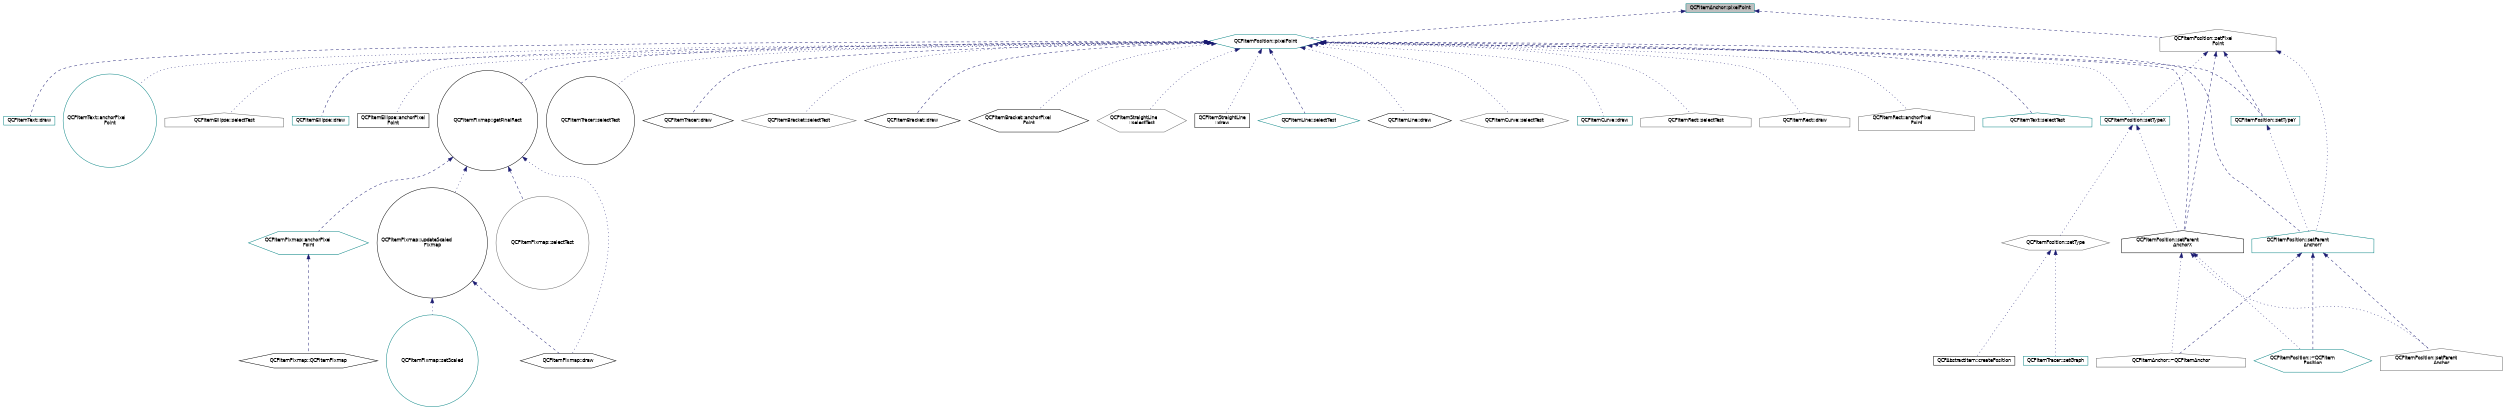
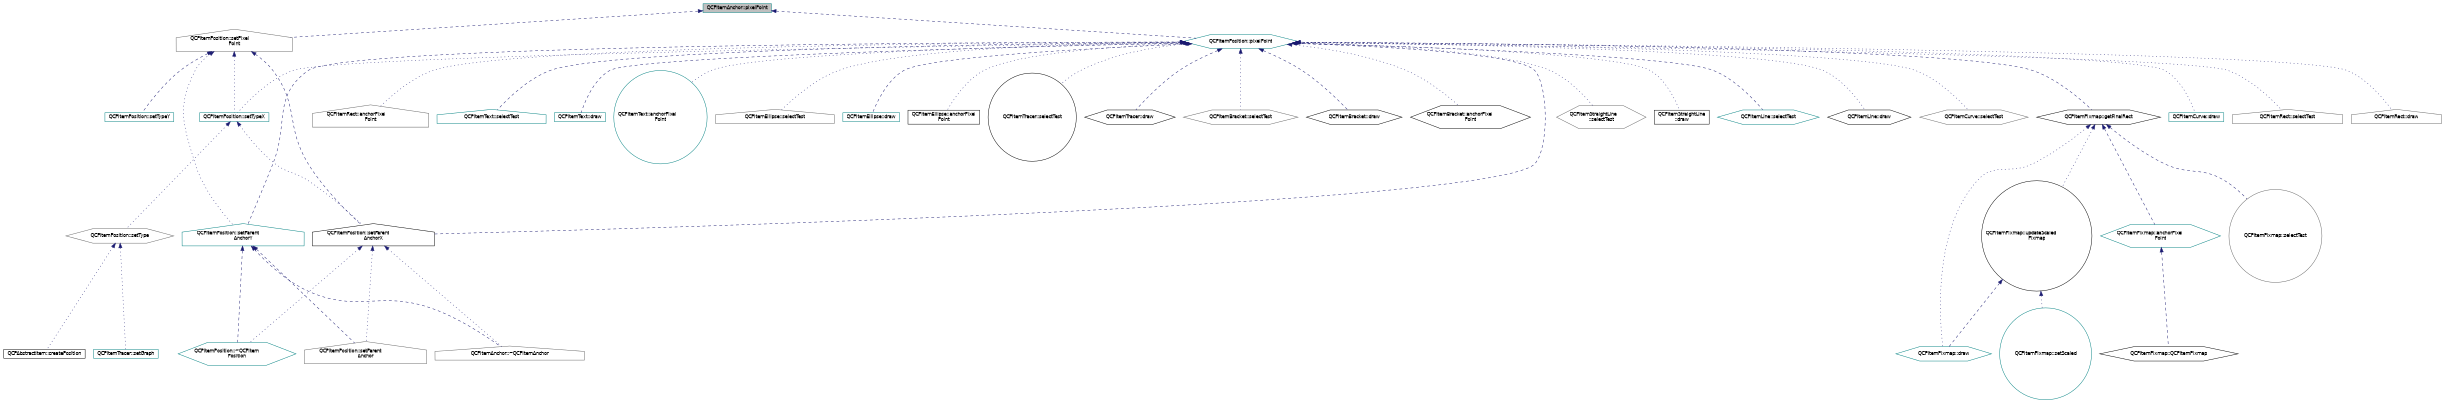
  digraph {
    rankdir=TB
    node [color=teal fillcolor=white fontname=Helvetica fontsize=10 shape=hexagon style=filled]
    edge [color=midnightblue dir=back fontname=Helvetica fontsize=10 labelfontname=Helvetica labelfontsize=10 style=dotted]
    n1 [fillcolor=grey75 fontcolor=black height=0.2 label="QCPItemAnchor::pixelPoint" shape=box width=0.4]
    n2 [height=0.2 label="QCPItemPosition::pixelPoint" width=0.4]
    n3 [color=gray40 height=0.2 label="QCPItemPosition::setPixel\lPoint" shape=house width=0.4]
    n4 [height=0.2 label="QCPItemPosition::setTypeX" shape=box width=0.4]
    n5 [color=black height=0.2 label="QCPItemPosition::setParent\lAnchorX" shape=house width=0.4]
    n6 [height=0.2 label="QCPItemPosition::setTypeY" shape=box width=0.4]
    n7 [height=0.2 label="QCPItemPosition::setParent\lAnchorY" shape=house width=0.4]
    n8 [color=gray40 height=0.2 label="QCPItemStraightLine\l::selectTest" width=0.4]
    n9 [color=black height=0.2 label="QCPItemStraightLine\l::draw" shape=box width=0.4]
    n10 [height=0.2 label="QCPItemLine::selectTest" width=0.4]
    n11 [color=black height=0.2 label="QCPItemLine::draw" width=0.4]
    n12 [color=gray40 height=0.2 label="QCPItemCurve::selectTest" width=0.4]
    n13 [height=0.2 label="QCPItemCurve::draw" shape=box width=0.4]
    n14 [color=gray40 height=0.2 label="QCPItemRect::selectTest" shape=house width=0.4]
    n15 [color=gray40 height=0.2 label="QCPItemRect::draw" shape=house width=0.4]
    n16 [color=gray40 height=0.2 label="QCPItemRect::anchorPixel\lPoint" shape=house width=0.4]
    n17 [height=0.2 label="QCPItemText::selectTest" shape=house width=0.4]
    n18 [height=0.2 label="QCPItemText::draw" shape=box width=0.4]
    n19 [height=0.2 label="QCPItemText::anchorPixel\lPoint" shape=circle width=0.4]
    n20 [color=gray40 height=0.2 label="QCPItemEllipse::selectTest" shape=house width=0.4]
    n21 [height=0.2 label="QCPItemEllipse::draw" shape=box width=0.4]
    n22 [color=black height=0.2 label="QCPItemEllipse::anchorPixel\lPoint" shape=box width=0.4]
-   n23 [color=black height=0.2 label="QCPItemPixmap::getFinalRect" shape=circle width=0.4]
+   n23 [color=black height=0.2 label="QCPItemPixmap::getFinalRect" width=0.4]
    n24 [color=black height=0.2 label="QCPItemTracer::selectTest" shape=circle width=0.4]
    n25 [color=black height=0.2 label="QCPItemTracer::draw" width=0.4]
    n26 [color=gray40 height=0.2 label="QCPItemBracket::selectTest" width=0.4]
    n27 [color=black height=0.2 label="QCPItemBracket::draw" width=0.4]
    n28 [color=black height=0.2 label="QCPItemBracket::anchorPixel\lPoint" width=0.4]
    n29 [color=gray40 height=0.2 label="QCPItemPosition::setType" width=0.4]
    n30 [color=gray40 height=0.2 label="QCPItemAnchor::~QCPItemAnchor" shape=house width=0.4]
    n31 [height=0.2 label="QCPItemPosition::~QCPItem\lPosition" width=0.4]
    n32 [color=gray40 height=0.2 label="QCPItemPosition::setParent\lAnchor" shape=house width=0.4]
    n33 [color=gray40 height=0.2 label="QCPItemPixmap::selectTest" shape=circle width=0.4]
-   n34 [color=black height=0.2 label="QCPItemPixmap::draw" width=0.4]
+   n34 [height=0.2 label="QCPItemPixmap::draw" width=0.4]
    n35 [height=0.2 label="QCPItemPixmap::anchorPixel\lPoint" width=0.4]
    n36 [color=black height=0.2 label="QCPItemPixmap::updateScaled\lPixmap" shape=circle width=0.4]
    n37 [color=black height=0.2 label="QCPAbstractItem::createPosition" shape=box width=0.4]
    n38 [height=0.2 label="QCPItemTracer::setGraph" shape=box width=0.4]
    n39 [color=black height=0.2 label="QCPItemPixmap::QCPItemPixmap" width=0.4]
    n40 [height=0.2 label="QCPItemPixmap::setScaled" shape=circle width=0.4]
    n1 -> n2 [style=dashed]
    n1 -> n3 [style=dashed]
    n2 -> n4
    n2 -> n5 [style=dashed]
-   n2 -> n6 [style=dashed]
    n2 -> n7 [style=dashed]
    n2 -> n8
    n2 -> n9
    n2 -> n10 [style=dashed]
    n2 -> n11
    n2 -> n12
    n2 -> n13
    n2 -> n14
    n2 -> n15
    n2 -> n16
    n2 -> n17 [style=dashed]
    n2 -> n18 [style=dashed]
    n2 -> n19
    n2 -> n20
    n2 -> n21 [style=dashed]
    n2 -> n22
    n2 -> n23 [style=dashed]
    n2 -> n24
    n2 -> n25 [style=dashed]
    n2 -> n26
    n2 -> n27 [style=dashed]
    n2 -> n28
    n3 -> n4
    n3 -> n5 [style=dashed]
    n3 -> n6 [style=dashed]
    n3 -> n7
    n4 -> n5
    n4 -> n29
    n5 -> n30
    n5 -> n31
    n5 -> n32
-   n6 -> n7
    n7 -> n30 [style=dashed]
    n7 -> n31 [style=dashed]
    n7 -> n32 [style=dashed]
    n23 -> n33 [style=dashed]
    n23 -> n34
    n23 -> n35 [style=dashed]
    n23 -> n36
    n29 -> n37
    n29 -> n38
    n35 -> n39 [style=dashed]
    n36 -> n34 [style=dashed]
    n36 -> n40
  }
